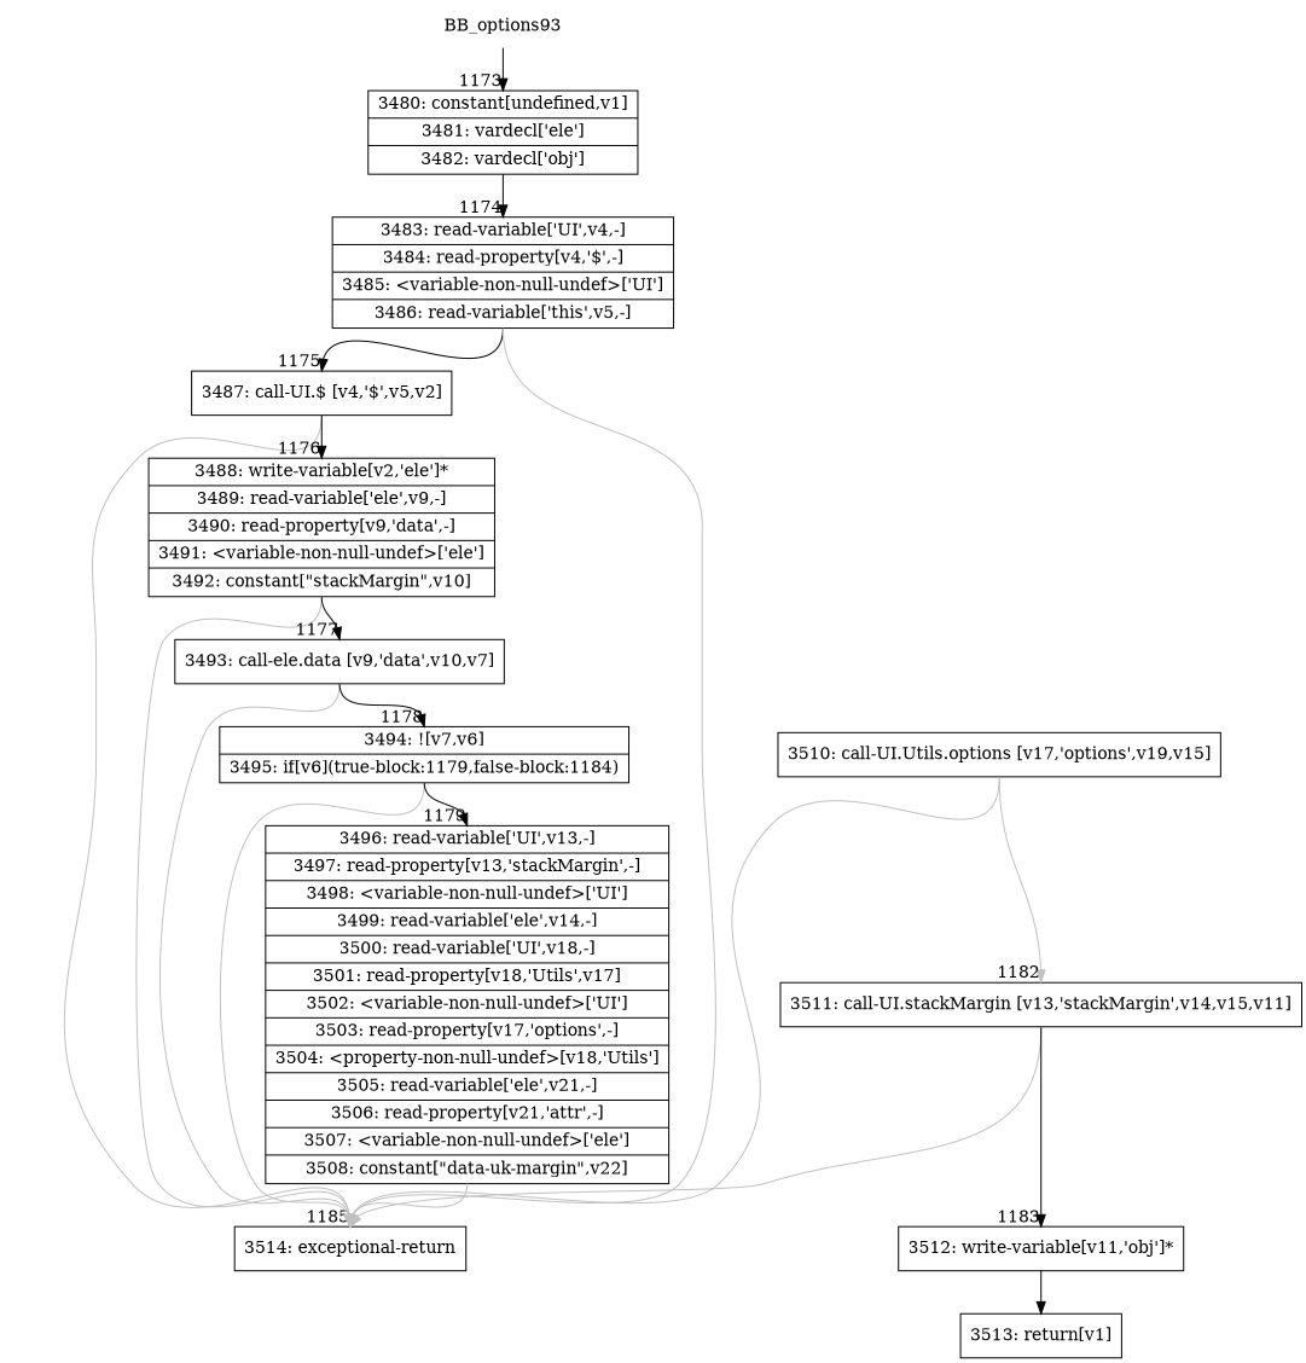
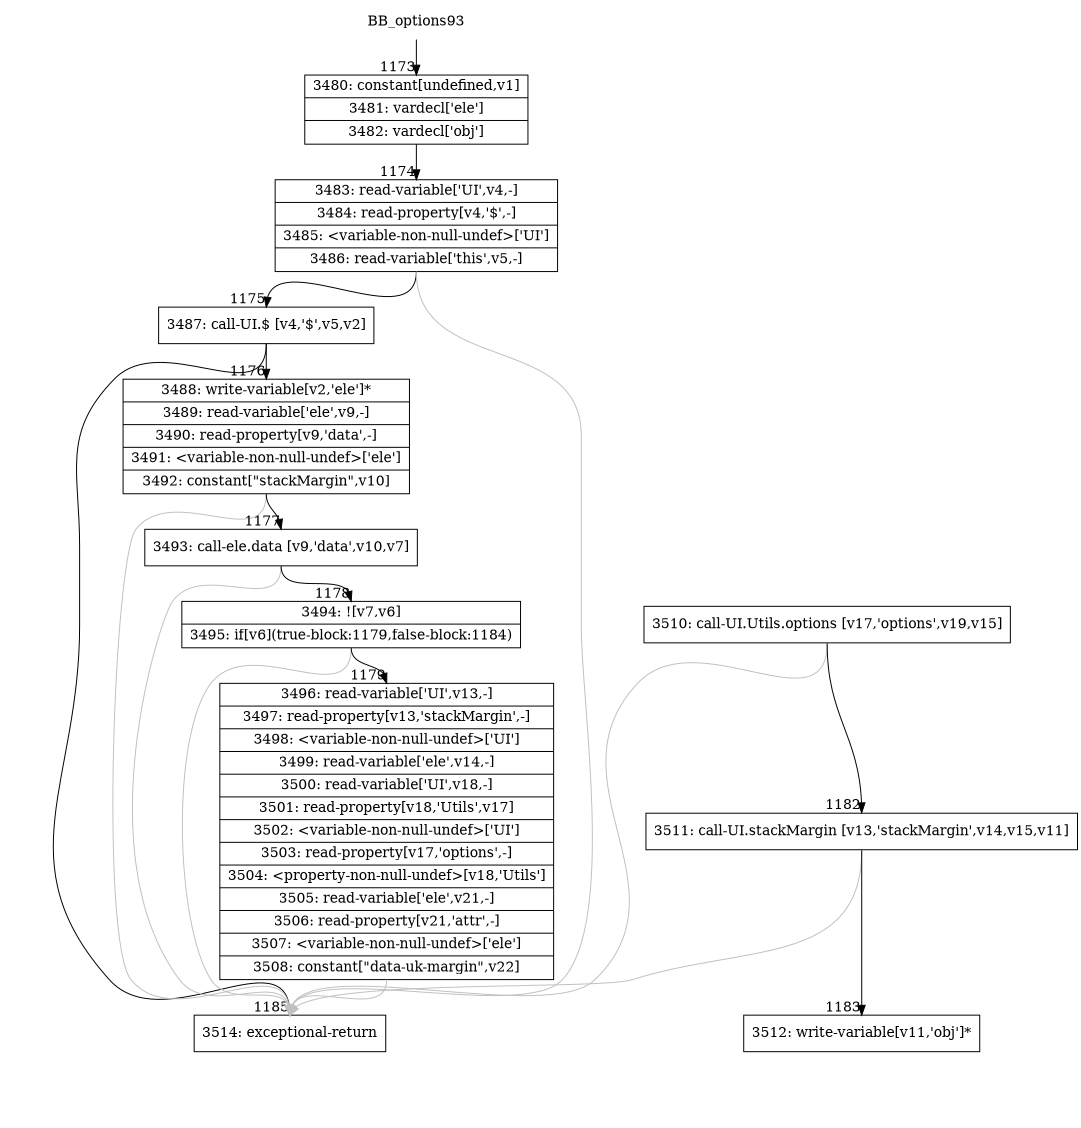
  digraph {
    rankdir=TD
    node [shape=record]
    edge [headport=n tailport=s]
    n1 [label=BB_options93 shape=none]
    n2 [label="{3480: constant[undefined,v1]|3481: vardecl['ele']|3482: vardecl['obj']}"]
    n3 [label="{3483: read-variable['UI',v4,-]|3484: read-property[v4,'$',-]|3485: \<variable-non-null-undef\>['UI']|3486: read-variable['this',v5,-]}"]
    n4 [label="{3487: call-UI.$ [v4,'$',v5,v2]}"]
    n5 [label="{3514: exceptional-return}"]
    n6 [label="{3488: write-variable[v2,'ele']*|3489: read-variable['ele',v9,-]|3490: read-property[v9,'data',-]|3491: \<variable-non-null-undef\>['ele']|3492: constant[\"stackMargin\",v10]}"]
    n7 [label="{3493: call-ele.data [v9,'data',v10,v7]}"]
    n8 [label="{3494: ![v7,v6]|3495: if[v6](true-block:1179,false-block:1184)}"]
    n9 [label="{3496: read-variable['UI',v13,-]|3497: read-property[v13,'stackMargin',-]|3498: \<variable-non-null-undef\>['UI']|3499: read-variable['ele',v14,-]|3500: read-variable['UI',v18,-]|3501: read-property[v18,'Utils',v17]|3502: \<variable-non-null-undef\>['UI']|3503: read-property[v17,'options',-]|3504: \<property-non-null-undef\>[v18,'Utils']|3505: read-variable['ele',v21,-]|3506: read-property[v21,'attr',-]|3507: \<variable-non-null-undef\>['ele']|3508: constant[\"data-uk-margin\",v22]}"]
-   n10 [label="{3513: return[v1]}"]
    n11 [label="{3510: call-UI.Utils.options [v17,'options',v19,v15]}"]
    n12 [label="{3511: call-UI.stackMargin [v13,'stackMargin',v14,v15,v11]}"]
    n13 [label="{3512: write-variable[v11,'obj']*}"]
    n1 -> n2 [headlabel="    1173"]
    n2 -> n3 [headlabel="      1174"]
    n3 -> n4 [headlabel="      1175"]
    n3 -> n5 [color=gray headlabel="      1185"]
-   n4 -> n5 [color=gray]
+   n4 -> n5 [color=black]
    n4 -> n6 [headlabel="      1176"]
    n6 -> n5 [color=gray]
    n6 -> n7 [headlabel="      1177"]
    n7 -> n5 [color=gray]
    n7 -> n8 [headlabel="      1178"]
    n8 -> n5 [color=gray]
    n8 -> n9 [headlabel="      1179"]
    n9 -> n5 [color=gray]
    n11 -> n5 [color=gray]
-   n11 -> n12 [headlabel="      1182" color=gray]
+   n11 -> n12 [headlabel="      1182"]
    n12 -> n5 [color=gray]
    n12 -> n13 [headlabel="      1183"]
-   n13 -> n10
  }
